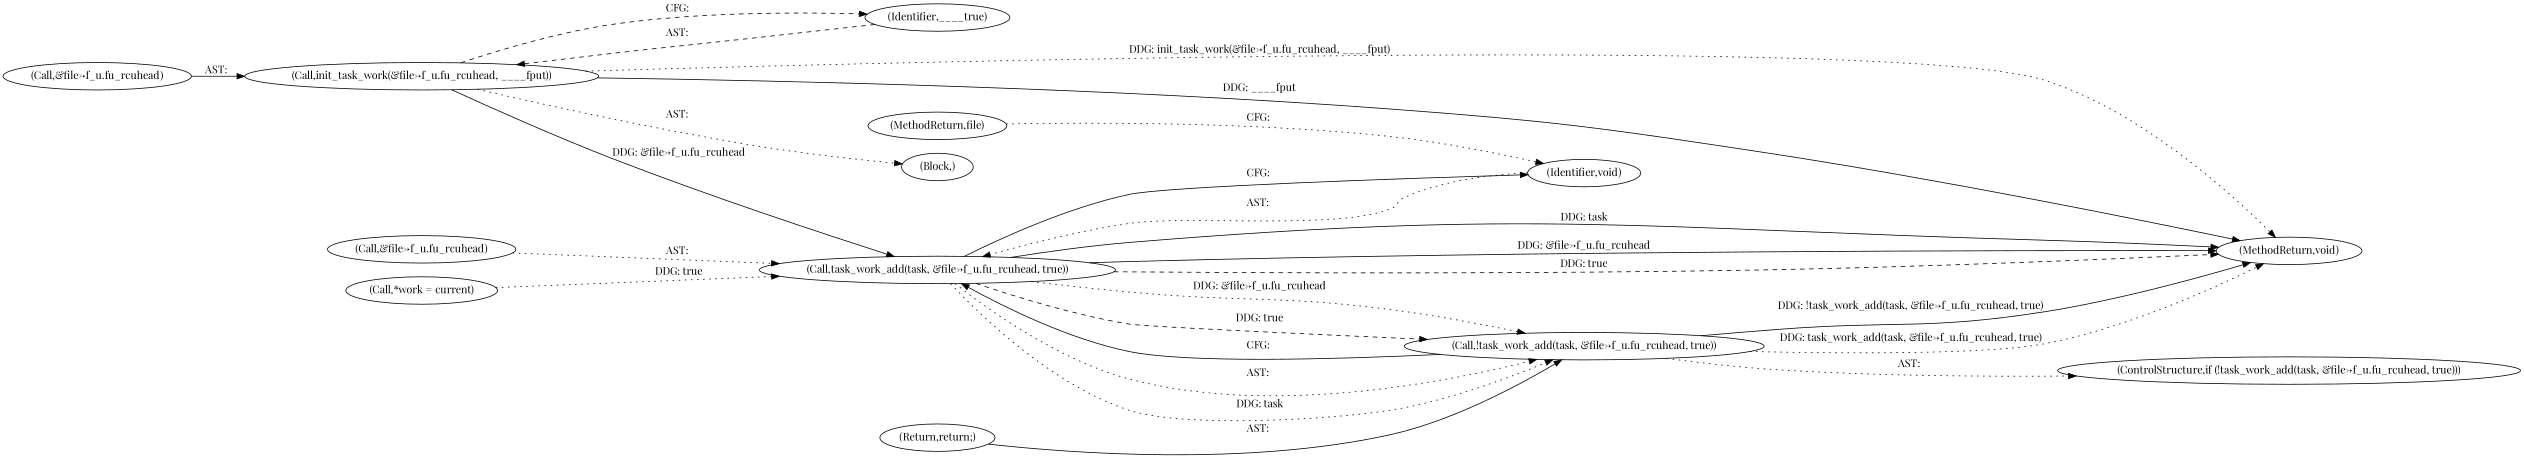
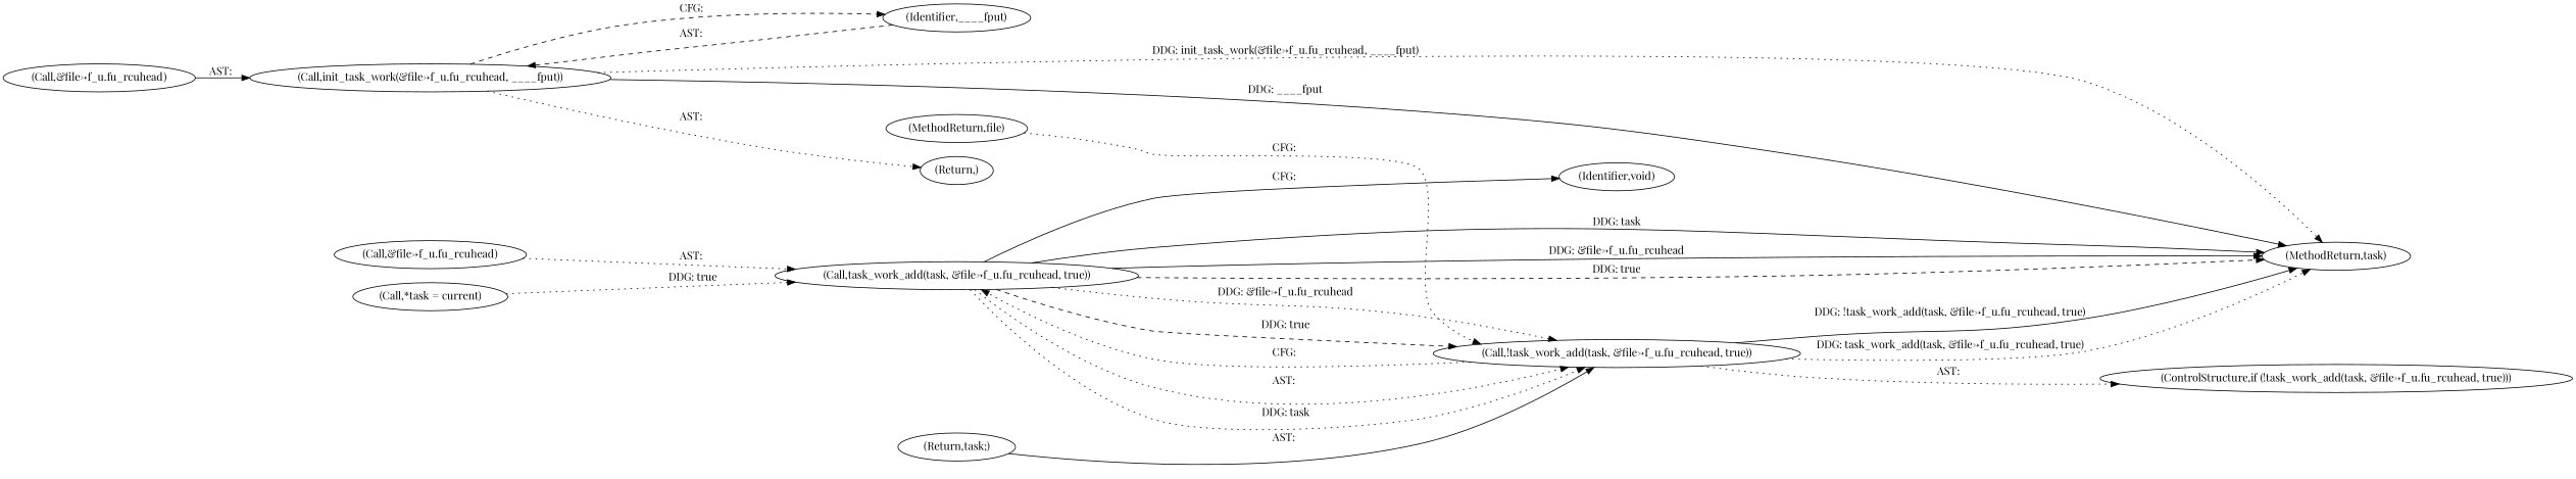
  digraph {
    fontname="Playfair Display"
    rankdir=LR
    node [fontname="Playfair Display"]
    edge [fontname="Playfair Display" style=dotted]
    n1 [label="(Call,init_task_work(&file->f_u.fu_rcuhead, ____fput))"]
    n2 [label="(Call,task_work_add(task, &file->f_u.fu_rcuhead, true))"]
-   n3 [label="(MethodReturn,void)"]
-   n4 [label="(Block,)"]
-   n5 [label="(Identifier,____true)"]
+   n3 [label="(MethodReturn,task)"]
+   n4 [label="(Return,)"]
+   n5 [label="(Identifier,____fput)"]
    n6 [label="(Call,!task_work_add(task, &file->f_u.fu_rcuhead, true))"]
    n7 [label="(Identifier,void)"]
    n8 [label="(ControlStructure,if (!task_work_add(task, &file->f_u.fu_rcuhead, true)))"]
-   n9 [label="(Return,return;)"]
+   n9 [label="(Return,task;)"]
    n10 [label="(MethodReturn,file)"]
    n11 [label="(Call,&file->f_u.fu_rcuhead)"]
    n12 [label="(Call,&file->f_u.fu_rcuhead)"]
-   n13 [label="(Call,*work = current)"]
-   n1 -> n2 [label="DDG: &file->f_u.fu_rcuhead" style=solid]
+   n13 [label="(Call,*task = current)"]
    n1 -> n3 [label="DDG: init_task_work(&file->f_u.fu_rcuhead, ____fput)"]
    n1 -> n3 [label="DDG: ____fput" style=solid]
    n1 -> n4 [label="AST: "]
    n1 -> n5 [label="CFG: " style=dashed]
    n2 -> n3 [label="DDG: task" style=solid]
    n2 -> n3 [label="DDG: &file->f_u.fu_rcuhead" style=solid]
    n2 -> n3 [label="DDG: true" style=dashed]
    n2 -> n6 [label="AST: "]
    n2 -> n6 [label="DDG: task"]
    n2 -> n6 [label="DDG: &file->f_u.fu_rcuhead"]
    n2 -> n6 [label="DDG: true" style=dashed]
    n2 -> n7 [label="CFG: " style=solid]
    n5 -> n1 [label="AST: " style=dashed]
-   n6 -> n2 [label="CFG: " style=solid]
+   n6 -> n2 [label="CFG: "]
    n6 -> n3 [label="DDG: !task_work_add(task, &file->f_u.fu_rcuhead, true)" style=solid]
    n6 -> n3 [label="DDG: task_work_add(task, &file->f_u.fu_rcuhead, true)"]
    n6 -> n8 [label="AST: "]
-   n7 -> n2 [label="AST: "]
    n9 -> n6 [label="AST: " style=solid]
-   n10 -> n7 [label="CFG: "]
+   n10 -> n6 [label="CFG: "]
    n11 -> n2 [label="AST: "]
    n12 -> n1 [label="AST: " style=solid]
    n13 -> n2 [label="DDG: true"]
  }
